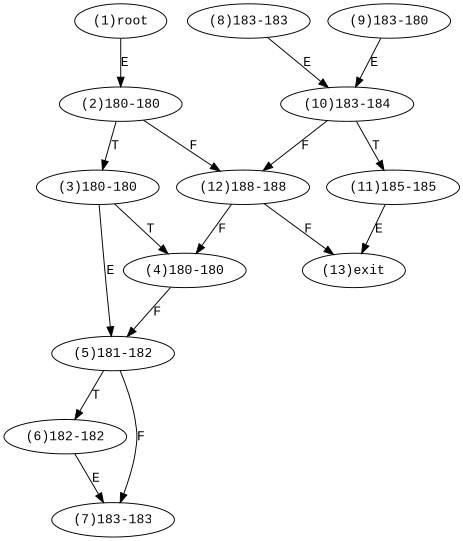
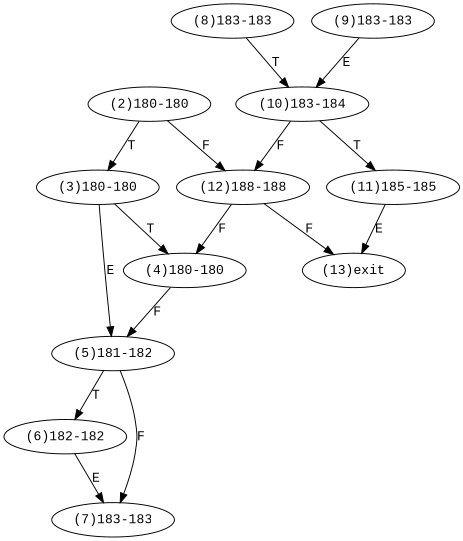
  digraph {
    fontname="Liberation Mono"
    node [fontname="Liberation Mono"]
    edge [fontname="Liberation Mono"]
-   n1 [label="(1)root"]
    n2 [label="(2)180-180"]
    n3 [label="(3)180-180"]
    n4 [label="(12)188-188"]
    n5 [label="(4)180-180"]
    n6 [label="(5)181-182"]
    n7 [label="(13)exit"]
    n8 [label="(6)182-182"]
    n9 [label="(7)183-183"]
    n10 [label="(8)183-183"]
    n11 [label="(10)183-184"]
-   n12 [label="(9)183-180"]
+   n12 [label="(9)183-183"]
    n13 [label="(11)185-185"]
-   n1 -> n2 [label=E]
    n2 -> n3 [label=T]
    n2 -> n4 [label=F]
    n3 -> n5 [label=T]
    n3 -> n6 [label=E]
    n4 -> n5 [label=F]
    n4 -> n7 [label=F]
    n5 -> n6 [label=F]
    n6 -> n8 [label=T]
    n6 -> n9 [label=F]
    n8 -> n9 [label=E]
-   n10 -> n11 [label=E]
+   n10 -> n11 [label=T]
    n11 -> n4 [label=F]
    n11 -> n13 [label=T]
    n12 -> n11 [label=E]
    n13 -> n7 [label=E]
  }
